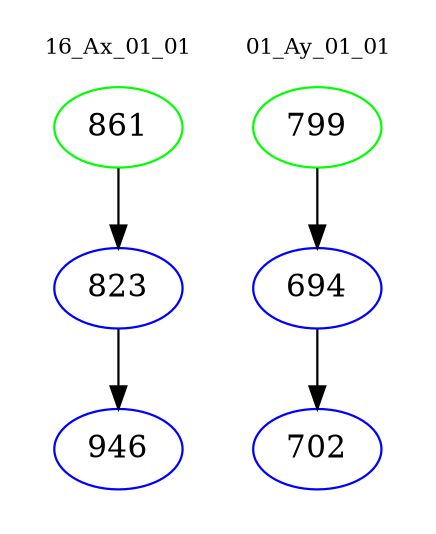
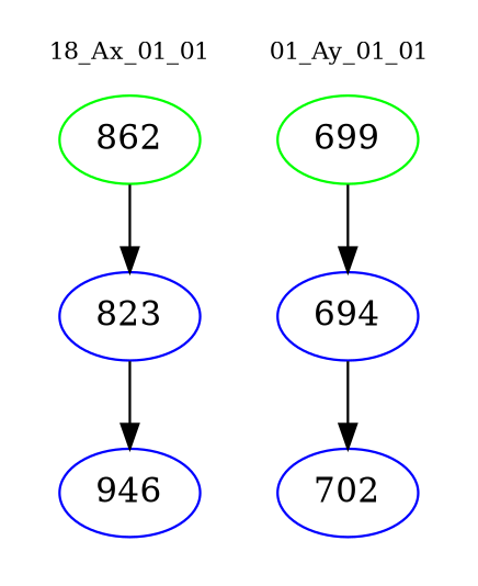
  digraph {
    node [color=blue]
    edge [color=black]
-   n1 [color=green label=861]
+   n1 [color=green label=862]
    n2 [label=823]
    n3 [label=946]
-   n4 [color=green label=799]
+   n4 [color=green label=699]
    n5 [label=694]
    n6 [label=702]
    subgraph cluster_1 {
      color=white
      fontsize=10
-     label="16_Ax_01_01"
+     label="18_Ax_01_01"
      n1
      n2
      n3
    }
    subgraph cluster_2 {
      color=white
      fontsize=10
      label="01_Ay_01_01"
      n4
      n5
      n6
    }
    n1 -> n2
    n2 -> n3
    n4 -> n5
    n5 -> n6
  }
